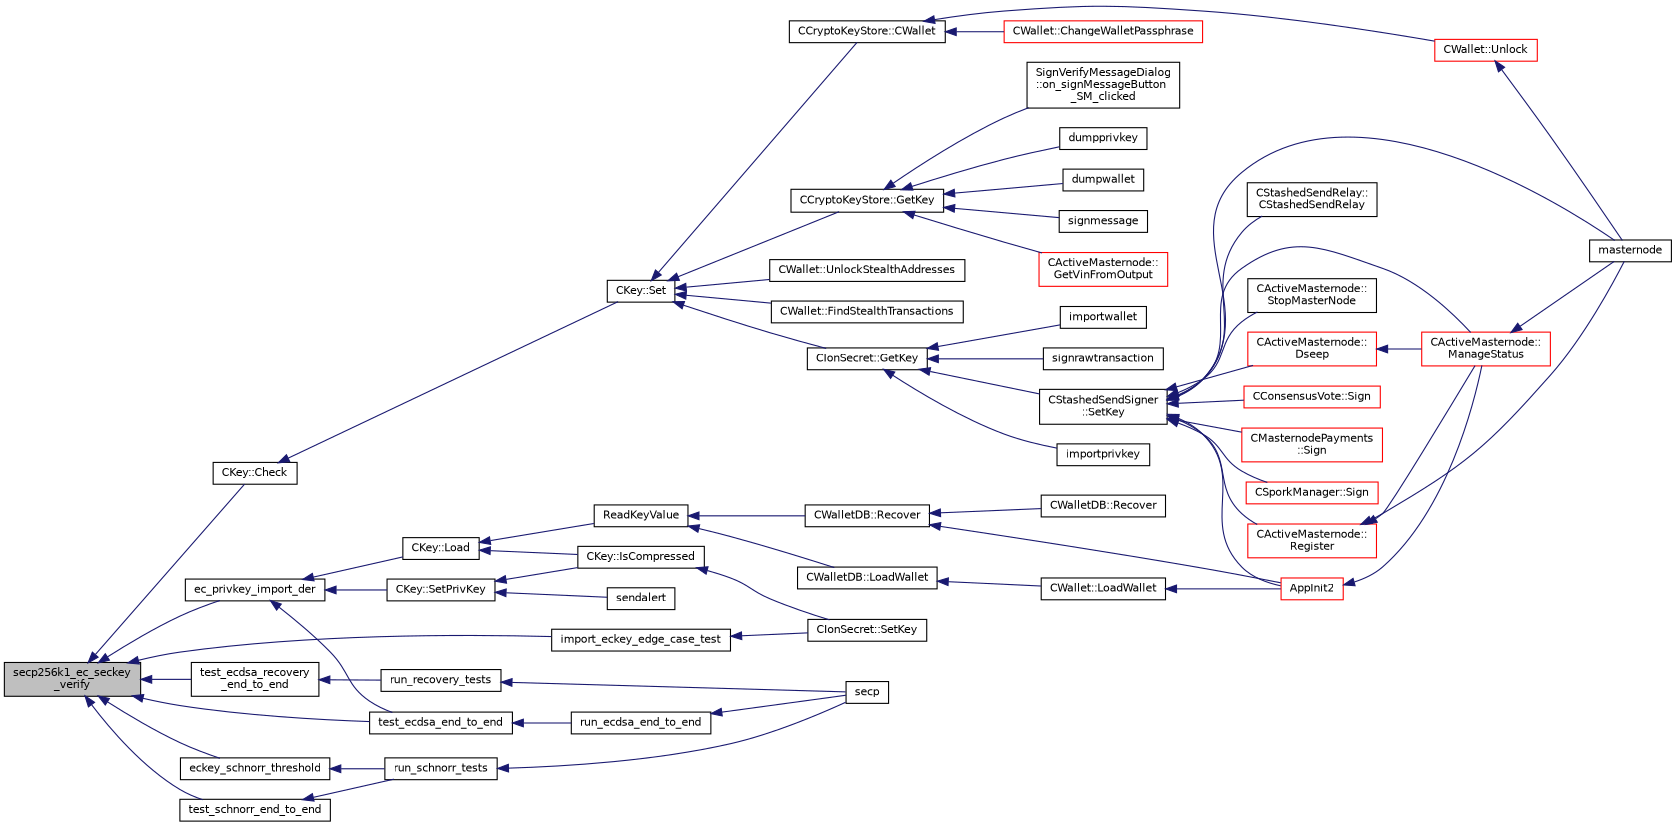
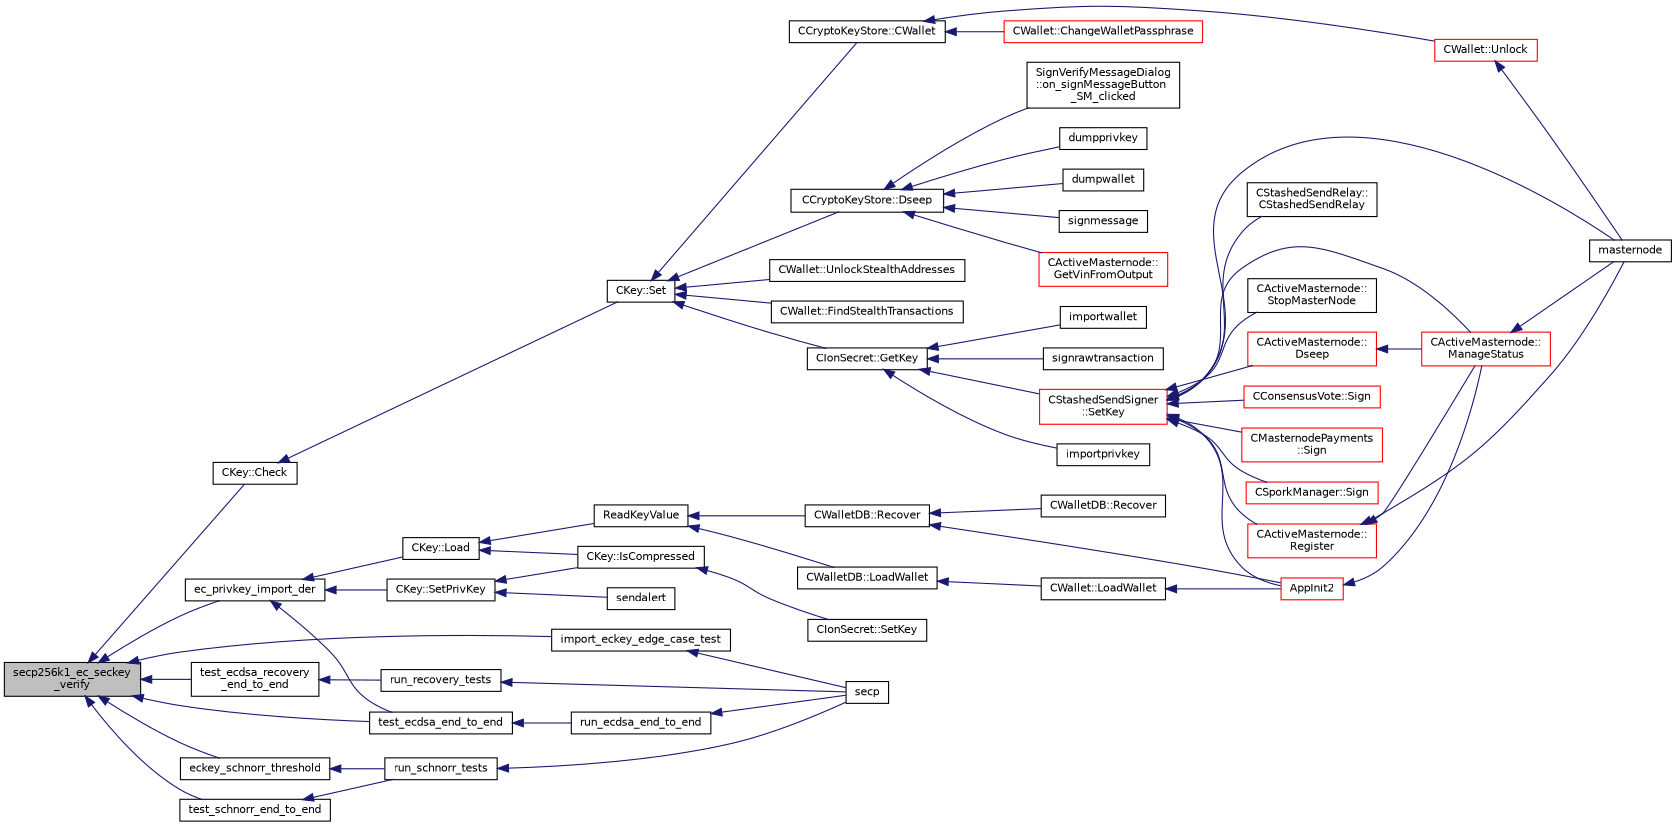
  digraph {
    rankdir=LR
    node [color=black fillcolor=white fontname=Helvetica fontsize=10 shape=record style=filled]
    edge [color=midnightblue dir=back fontname=Helvetica fontsize=10 labelfontname=Helvetica labelfontsize=10 style=solid]
    n1 [fillcolor=grey75 fontcolor=black height=0.2 label="secp256k1_ec_seckey\l_verify" width=0.4]
    n2 [height=0.2 label=ec_privkey_import_der width=0.4]
    n3 [height=0.2 label=test_ecdsa_end_to_end width=0.4]
    n4 [height=0.2 label="CKey::Check" width=0.4]
    n5 [height=0.2 label="test_ecdsa_recovery\l_end_to_end" width=0.4]
    n6 [height=0.2 label=test_schnorr_end_to_end width=0.4]
    n7 [height=0.2 label=eckey_schnorr_threshold width=0.4]
    n8 [height=0.2 label=import_eckey_edge_case_test width=0.4]
    n9 [height=0.2 label="CKey::SetPrivKey" width=0.4]
    n10 [height=0.2 label="CKey::Load" width=0.4]
    n11 [height=0.2 label=run_ecdsa_end_to_end width=0.4]
    n12 [height=0.2 label="CKey::Set" width=0.4]
    n13 [height=0.2 label=run_recovery_tests width=0.4]
    n14 [height=0.2 label=run_schnorr_tests width=0.4]
    n15 [height=0.2 label=secp width=0.4]
    n16 [height=0.2 label="CKey::IsCompressed" width=0.4]
    n17 [height=0.2 label=sendalert width=0.4]
    n18 [height=0.2 label=ReadKeyValue width=0.4]
    n19 [height=0.2 label="CIonSecret::SetKey" width=0.4]
    n20 [height=0.2 label="CWalletDB::LoadWallet" width=0.4]
    n21 [height=0.2 label="CWalletDB::Recover" width=0.4]
    n22 [height=0.2 label="CWallet::LoadWallet" width=0.4]
    n23 [color=red height=0.2 label=AppInit2 width=0.4]
    n24 [height=0.2 label="CWalletDB::Recover" width=0.4]
    n25 [color=red height=0.2 label="CActiveMasternode::\lManageStatus" width=0.4]
    n26 [height=0.2 label="CIonSecret::GetKey" width=0.4]
    n27 [height=0.2 label="CCryptoKeyStore::CWallet" width=0.4]
-   n28 [height=0.2 label="CCryptoKeyStore::GetKey" width=0.4]
+   n28 [height=0.2 label="CCryptoKeyStore::Dseep" width=0.4]
    n29 [height=0.2 label="CWallet::UnlockStealthAddresses" width=0.4]
    n30 [height=0.2 label="CWallet::FindStealthTransactions" width=0.4]
    n31 [height=0.2 label=importprivkey width=0.4]
    n32 [height=0.2 label=importwallet width=0.4]
    n33 [height=0.2 label=signrawtransaction width=0.4]
-   n34 [height=0.2 label="CStashedSendSigner\l::SetKey" width=0.4]
+   n34 [color=red height=0.2 label="CStashedSendSigner\l::SetKey" width=0.4]
    n35 [color=red height=0.2 label="CWallet::Unlock" width=0.4]
    n36 [color=red height=0.2 label="CWallet::ChangeWalletPassphrase" width=0.4]
    n37 [color=red height=0.2 label="CActiveMasternode::\lGetVinFromOutput" width=0.4]
    n38 [height=0.2 label="SignVerifyMessageDialog\l::on_signMessageButton\l_SM_clicked" width=0.4]
    n39 [height=0.2 label=dumpprivkey width=0.4]
    n40 [height=0.2 label=dumpwallet width=0.4]
    n41 [height=0.2 label=signmessage width=0.4]
    n42 [height=0.2 label=masternode width=0.4]
    n43 [height=0.2 label="CActiveMasternode::\lStopMasterNode" width=0.4]
    n44 [color=red height=0.2 label="CActiveMasternode::\lDseep" width=0.4]
    n45 [color=red height=0.2 label="CActiveMasternode::\lRegister" width=0.4]
    n46 [color=red height=0.2 label="CConsensusVote::Sign" width=0.4]
    n47 [color=red height=0.2 label="CMasternodePayments\l::Sign" width=0.4]
    n48 [color=red height=0.2 label="CSporkManager::Sign" width=0.4]
    n49 [height=0.2 label="CStashedSendRelay::\lCStashedSendRelay" width=0.4]
    n1 -> n2
    n1 -> n3
    n1 -> n4
    n1 -> n5
    n1 -> n6
    n1 -> n7
    n1 -> n8
    n2 -> n3
    n2 -> n9
    n2 -> n10
    n3 -> n11
    n4 -> n12
    n5 -> n13
    n6 -> n14
    n7 -> n14
-   n8 -> n19
+   n8 -> n15
    n9 -> n16
    n9 -> n17
    n10 -> n16
    n10 -> n18
    n11 -> n15
    n12 -> n26
    n12 -> n27
    n12 -> n28
    n12 -> n29
    n12 -> n30
    n13 -> n15
    n14 -> n15
    n16 -> n19
    n18 -> n20
    n18 -> n21
    n20 -> n22
    n21 -> n23
    n21 -> n24
    n22 -> n23
    n23 -> n25
    n25 -> n42
    n26 -> n31
    n26 -> n32
    n26 -> n33
    n26 -> n34
    n27 -> n35
    n27 -> n36
    n28 -> n37
    n28 -> n38
    n28 -> n39
    n28 -> n40
    n28 -> n41
    n34 -> n23
    n34 -> n25
    n34 -> n42
    n34 -> n43
    n34 -> n44
    n34 -> n45
    n34 -> n46
    n34 -> n47
    n34 -> n48
    n34 -> n49
    n35 -> n42
    n44 -> n25
    n45 -> n25
    n45 -> n42
  }
